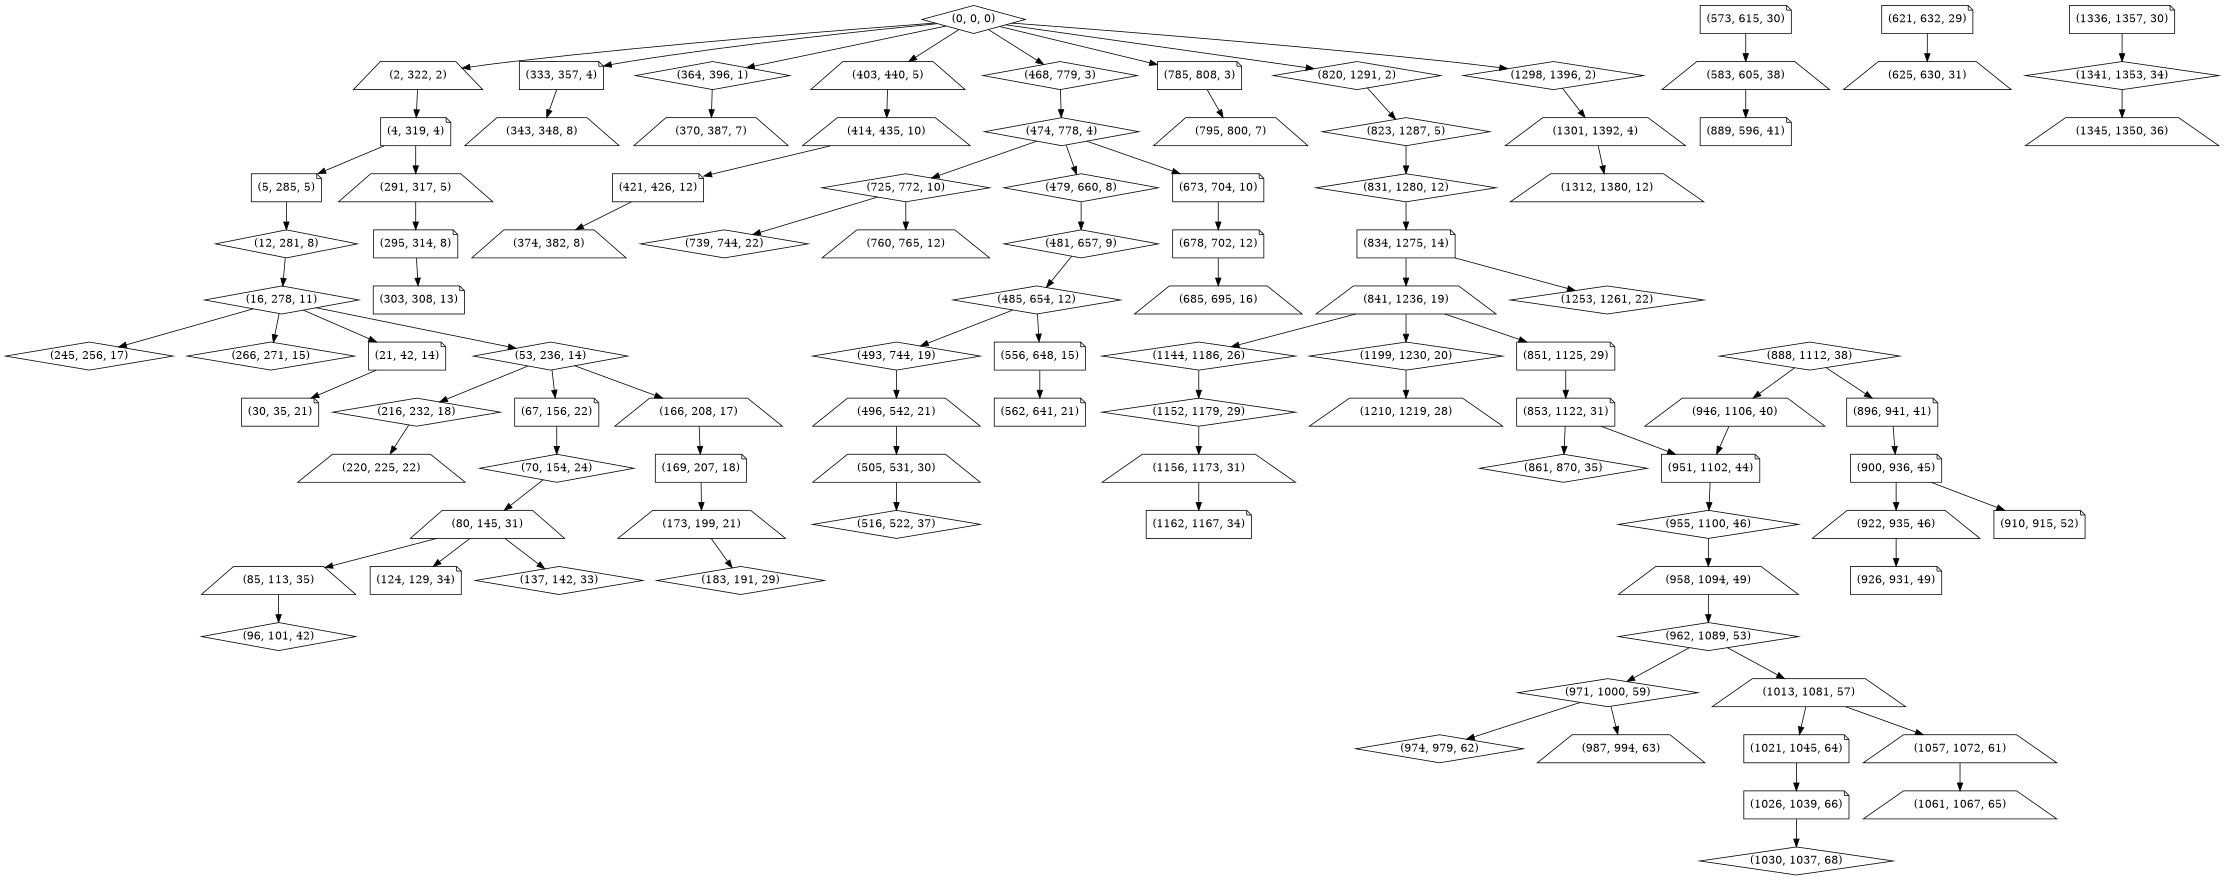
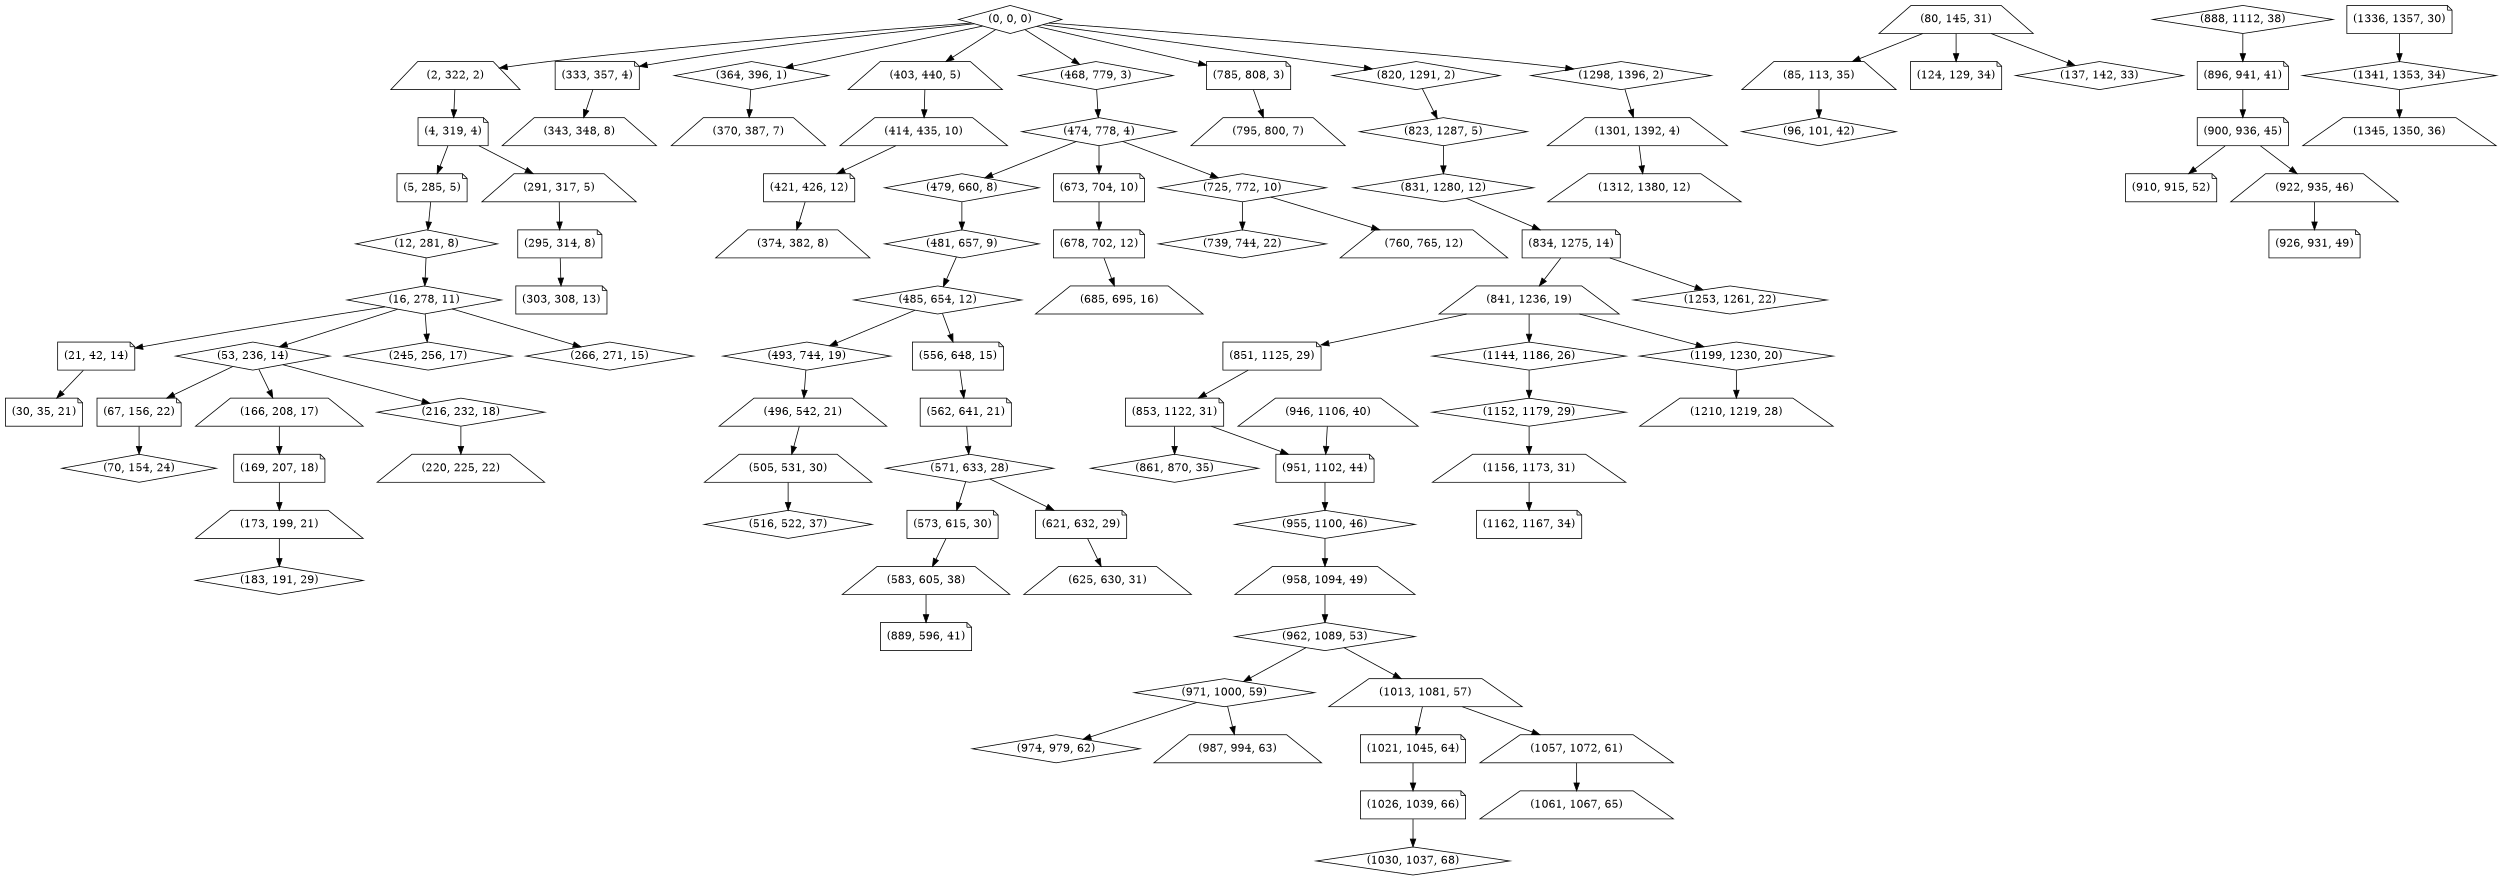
  digraph {
    node [shape=diamond]
    "(2, 322, 2)" [shape=trapezium]
    "(0, 0, 0)"
    "(333, 357, 4)" [shape=note]
    "(364, 396, 1)"
    "(403, 440, 5)" [shape=trapezium]
    "(468, 779, 3)"
    "(785, 808, 3)" [shape=note]
    "(820, 1291, 2)"
    "(1298, 1396, 2)"
    "(4, 319, 4)" [shape=note]
    "(343, 348, 8)" [shape=trapezium]
    "(370, 387, 7)" [shape=trapezium]
    "(414, 435, 10)" [shape=trapezium]
    "(474, 778, 4)"
    "(795, 800, 7)" [shape=trapezium]
    "(823, 1287, 5)"
    "(1301, 1392, 4)" [shape=trapezium]
    "(5, 285, 5)" [shape=note]
    "(291, 317, 5)" [shape=trapezium]
    "(12, 281, 8)"
    "(295, 314, 8)" [shape=note]
    "(16, 278, 11)"
    "(21, 42, 14)" [shape=note]
    "(53, 236, 14)"
    "(245, 256, 17)"
    "(266, 271, 15)"
    "(30, 35, 21)" [shape=note]
    "(67, 156, 22)" [shape=note]
    "(166, 208, 17)" [shape=trapezium]
    "(216, 232, 18)"
    "(70, 154, 24)"
    "(169, 207, 18)" [shape=note]
    "(220, 225, 22)" [shape=trapezium]
    "(80, 145, 31)" [shape=trapezium]
    "(85, 113, 35)" [shape=trapezium]
    "(124, 129, 34)" [shape=note]
    "(137, 142, 33)"
    "(96, 101, 42)"
    "(173, 199, 21)" [shape=trapezium]
    "(183, 191, 29)"
    "(303, 308, 13)" [shape=note]
    "(374, 382, 8)" [shape=trapezium]
    "(421, 426, 12)" [shape=note]
    "(479, 660, 8)"
    "(673, 704, 10)" [shape=note]
    "(725, 772, 10)"
    "(481, 657, 9)"
    "(678, 702, 12)" [shape=note]
    "(739, 744, 22)"
    "(760, 765, 12)" [shape=trapezium]
    "(485, 654, 12)"
    n52 [label="(493, 744, 19)"]
    "(556, 648, 15)" [shape=note]
    "(496, 542, 21)" [shape=trapezium]
    "(562, 641, 21)" [shape=note]
    "(505, 531, 30)" [shape=trapezium]
    "(516, 522, 37)"
+   "(571, 633, 28)"
    "(573, 615, 30)" [shape=note]
    "(621, 632, 29)" [shape=note]
    "(583, 605, 38)" [shape=trapezium]
    "(625, 630, 31)" [shape=trapezium]
    n63 [label="(889, 596, 41)" shape=note]
    "(685, 695, 16)" [shape=trapezium]
    "(831, 1280, 12)"
    "(834, 1275, 14)" [shape=note]
    "(841, 1236, 19)" [shape=trapezium]
    "(1253, 1261, 22)"
    "(851, 1125, 29)" [shape=note]
    "(1144, 1186, 26)"
    "(1199, 1230, 20)"
    "(853, 1122, 31)" [shape=note]
    "(1152, 1179, 29)"
    "(1210, 1219, 28)" [shape=trapezium]
    "(861, 870, 35)"
    "(951, 1102, 44)" [shape=note]
    "(896, 941, 41)" [shape=note]
    "(888, 1112, 38)"
    "(946, 1106, 40)" [shape=trapezium]
    "(900, 936, 45)" [shape=note]
    "(910, 915, 52)" [shape=note]
    "(922, 935, 46)" [shape=trapezium]
    "(926, 931, 49)" [shape=note]
    "(955, 1100, 46)"
    "(958, 1094, 49)" [shape=trapezium]
    "(962, 1089, 53)"
    "(971, 1000, 59)"
    "(1013, 1081, 57)" [shape=trapezium]
    "(974, 979, 62)"
    "(987, 994, 63)" [shape=trapezium]
    "(1021, 1045, 64)" [shape=note]
    "(1057, 1072, 61)" [shape=trapezium]
    "(1026, 1039, 66)" [shape=note]
    "(1061, 1067, 65)" [shape=trapezium]
    "(1030, 1037, 68)"
    "(1156, 1173, 31)" [shape=trapezium]
    "(1162, 1167, 34)" [shape=note]
    "(1312, 1380, 12)" [shape=trapezium]
    "(1336, 1357, 30)" [shape=note]
    "(1341, 1353, 34)"
    "(1345, 1350, 36)" [shape=trapezium]
    "(2, 322, 2)" -> "(4, 319, 4)"
    "(0, 0, 0)" -> "(2, 322, 2)"
    "(0, 0, 0)" -> "(333, 357, 4)"
    "(0, 0, 0)" -> "(364, 396, 1)"
    "(0, 0, 0)" -> "(403, 440, 5)"
    "(0, 0, 0)" -> "(468, 779, 3)"
    "(0, 0, 0)" -> "(785, 808, 3)"
    "(0, 0, 0)" -> "(820, 1291, 2)"
    "(0, 0, 0)" -> "(1298, 1396, 2)"
    "(333, 357, 4)" -> "(343, 348, 8)"
    "(364, 396, 1)" -> "(370, 387, 7)"
    "(403, 440, 5)" -> "(414, 435, 10)"
    "(468, 779, 3)" -> "(474, 778, 4)"
    "(785, 808, 3)" -> "(795, 800, 7)"
    "(820, 1291, 2)" -> "(823, 1287, 5)"
    "(1298, 1396, 2)" -> "(1301, 1392, 4)"
    "(4, 319, 4)" -> "(5, 285, 5)"
    "(4, 319, 4)" -> "(291, 317, 5)"
    "(414, 435, 10)" -> "(421, 426, 12)"
    "(474, 778, 4)" -> "(479, 660, 8)"
    "(474, 778, 4)" -> "(673, 704, 10)"
    "(474, 778, 4)" -> "(725, 772, 10)"
    "(823, 1287, 5)" -> "(831, 1280, 12)"
    "(1301, 1392, 4)" -> "(1312, 1380, 12)"
    "(5, 285, 5)" -> "(12, 281, 8)"
    "(291, 317, 5)" -> "(295, 314, 8)"
    "(12, 281, 8)" -> "(16, 278, 11)"
    "(295, 314, 8)" -> "(303, 308, 13)"
    "(16, 278, 11)" -> "(21, 42, 14)"
    "(16, 278, 11)" -> "(53, 236, 14)"
    "(16, 278, 11)" -> "(245, 256, 17)"
    "(16, 278, 11)" -> "(266, 271, 15)"
    "(21, 42, 14)" -> "(30, 35, 21)"
    "(53, 236, 14)" -> "(67, 156, 22)"
    "(53, 236, 14)" -> "(166, 208, 17)"
    "(53, 236, 14)" -> "(216, 232, 18)"
    "(67, 156, 22)" -> "(70, 154, 24)"
    "(166, 208, 17)" -> "(169, 207, 18)"
    "(216, 232, 18)" -> "(220, 225, 22)"
-   "(70, 154, 24)" -> "(80, 145, 31)"
    "(169, 207, 18)" -> "(173, 199, 21)"
    "(80, 145, 31)" -> "(85, 113, 35)"
    "(80, 145, 31)" -> "(124, 129, 34)"
    "(80, 145, 31)" -> "(137, 142, 33)"
    "(85, 113, 35)" -> "(96, 101, 42)"
    "(173, 199, 21)" -> "(183, 191, 29)"
    "(421, 426, 12)" -> "(374, 382, 8)"
    "(479, 660, 8)" -> "(481, 657, 9)"
    "(673, 704, 10)" -> "(678, 702, 12)"
    "(725, 772, 10)" -> "(739, 744, 22)"
    "(725, 772, 10)" -> "(760, 765, 12)"
    "(481, 657, 9)" -> "(485, 654, 12)"
    "(678, 702, 12)" -> "(685, 695, 16)"
    "(485, 654, 12)" -> n52
    "(485, 654, 12)" -> "(556, 648, 15)"
    n52 -> "(496, 542, 21)"
    "(556, 648, 15)" -> "(562, 641, 21)"
    "(496, 542, 21)" -> "(505, 531, 30)"
+   "(562, 641, 21)" -> "(571, 633, 28)"
    "(505, 531, 30)" -> "(516, 522, 37)"
+   "(571, 633, 28)" -> "(573, 615, 30)"
+   "(571, 633, 28)" -> "(621, 632, 29)"
    "(573, 615, 30)" -> "(583, 605, 38)"
    "(621, 632, 29)" -> "(625, 630, 31)"
    "(583, 605, 38)" -> n63
    "(831, 1280, 12)" -> "(834, 1275, 14)"
    "(834, 1275, 14)" -> "(841, 1236, 19)"
    "(834, 1275, 14)" -> "(1253, 1261, 22)"
    "(841, 1236, 19)" -> "(851, 1125, 29)"
    "(841, 1236, 19)" -> "(1144, 1186, 26)"
    "(841, 1236, 19)" -> "(1199, 1230, 20)"
    "(851, 1125, 29)" -> "(853, 1122, 31)"
    "(1144, 1186, 26)" -> "(1152, 1179, 29)"
    "(1199, 1230, 20)" -> "(1210, 1219, 28)"
    "(853, 1122, 31)" -> "(861, 870, 35)"
    "(853, 1122, 31)" -> "(951, 1102, 44)"
    "(1152, 1179, 29)" -> "(1156, 1173, 31)"
    "(951, 1102, 44)" -> "(955, 1100, 46)"
    "(896, 941, 41)" -> "(900, 936, 45)"
    "(888, 1112, 38)" -> "(896, 941, 41)"
-   "(888, 1112, 38)" -> "(946, 1106, 40)"
    "(946, 1106, 40)" -> "(951, 1102, 44)"
    "(900, 936, 45)" -> "(910, 915, 52)"
    "(900, 936, 45)" -> "(922, 935, 46)"
    "(922, 935, 46)" -> "(926, 931, 49)"
    "(955, 1100, 46)" -> "(958, 1094, 49)"
    "(958, 1094, 49)" -> "(962, 1089, 53)"
    "(962, 1089, 53)" -> "(971, 1000, 59)"
    "(962, 1089, 53)" -> "(1013, 1081, 57)"
    "(971, 1000, 59)" -> "(974, 979, 62)"
    "(971, 1000, 59)" -> "(987, 994, 63)"
    "(1013, 1081, 57)" -> "(1021, 1045, 64)"
    "(1013, 1081, 57)" -> "(1057, 1072, 61)"
    "(1021, 1045, 64)" -> "(1026, 1039, 66)"
    "(1057, 1072, 61)" -> "(1061, 1067, 65)"
    "(1026, 1039, 66)" -> "(1030, 1037, 68)"
    "(1156, 1173, 31)" -> "(1162, 1167, 34)"
    "(1336, 1357, 30)" -> "(1341, 1353, 34)"
    "(1341, 1353, 34)" -> "(1345, 1350, 36)"
  }
